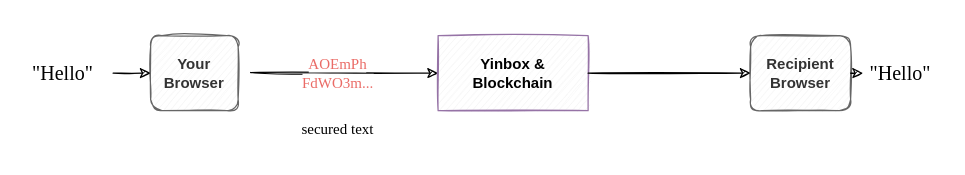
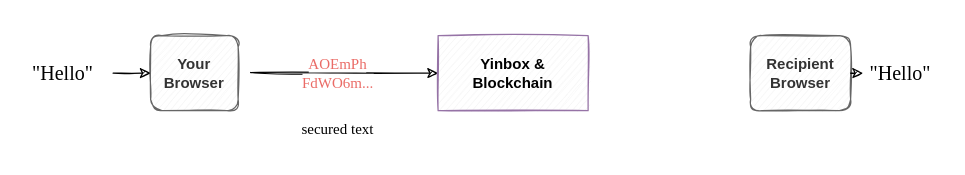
  <mxCell id="0" />
  <mxCell id="1" parent="0" />
  <mxCell id="2" value="Your Browser" style="rounded=1;whiteSpace=wrap;html=1;fillColor=#f5f5f5;strokeColor=#666666;sketch=1;fontStyle=1;fontColor=#333333;" vertex="1" parent="1"><mxGeometry x="120" y="28" width="70" height="60" as="geometry" /></mxCell>
  <mxCell id="3" value="&quot;Hello&quot;" style="text;html=1;strokeColor=none;fillColor=none;align=center;verticalAlign=middle;whiteSpace=wrap;rounded=0;fontFamily=Comic Sans MS;fontSize=16;" vertex="1" parent="1"><mxGeometry x="20" y="43" width="60" height="30" as="geometry" /></mxCell>
  <mxCell id="4" value="" style="endArrow=classic;html=1;rounded=0;fontFamily=Comic Sans MS;sketch=1;" edge="1" parent="1"><mxGeometry width="50" height="50" relative="1" as="geometry"><mxPoint x="90" y="58" as="sourcePoint" /><mxPoint x="120" y="58" as="targetPoint" /></mxGeometry></mxCell>
  <mxCell id="5" value="&quot;Hello&quot;" style="text;html=1;strokeColor=none;fillColor=none;align=center;verticalAlign=middle;whiteSpace=wrap;rounded=0;fontFamily=Comic Sans MS;fontSize=16;" vertex="1" parent="1"><mxGeometry x="690" y="43" width="60" height="30" as="geometry" /></mxCell>
  <mxCell id="6" value="" style="endArrow=classic;html=1;rounded=0;fontFamily=Comic Sans MS;sketch=1;entryX=0;entryY=0.5;entryDx=0;entryDy=0;entryPerimeter=0;" edge="1" parent="1" target="7"><mxGeometry width="50" height="50" relative="1" as="geometry"><mxPoint x="200" y="57.5" as="sourcePoint" /><mxPoint x="230" y="57.5" as="targetPoint" /></mxGeometry></mxCell>
  <mxCell id="7" value="Yinbox &amp;amp; Blockchain" style="rounded=0;whiteSpace=wrap;html=1;fillColor=#f5f5f5;strokeColor=#9673a6;sketch=1;fontStyle=1;" vertex="1" parent="1"><mxGeometry x="350" y="28" width="120" height="60" as="geometry" /></mxCell>
- <mxCell id="8" value="&lt;span style=&quot;text-align: start; background-color: rgb(255, 255, 255);&quot;&gt;&lt;font color=&quot;#ea6b66&quot;&gt;AOEmPh FdWO3m...&lt;/font&gt;&lt;/span&gt;" style="rounded=1;whiteSpace=wrap;html=1;strokeColor=none;fontFamily=Comic Sans MS;fillColor=none;" vertex="1" parent="1"><mxGeometry x="220" y="20.5" width="100" height="75" as="geometry" /></mxCell>
+ <mxCell id="8" value="&lt;span style=&quot;text-align: start; background-color: rgb(255, 255, 255);&quot;&gt;&lt;font color=&quot;#ea6b66&quot;&gt;AOEmPh FdWO6m...&lt;/font&gt;&lt;/span&gt;" style="rounded=1;whiteSpace=wrap;html=1;strokeColor=none;fontFamily=Comic Sans MS;fillColor=none;" vertex="1" parent="1"><mxGeometry x="220" y="20.5" width="100" height="75" as="geometry" /></mxCell>
  <mxCell id="9" value="Recipient Browser" style="rounded=1;whiteSpace=wrap;html=1;fillColor=#f5f5f5;strokeColor=#666666;sketch=1;fontStyle=1;fontColor=#333333;" vertex="1" parent="1"><mxGeometry x="600" y="28" width="80" height="60" as="geometry" /></mxCell>
- <mxCell id="10" value="" style="endArrow=classic;html=1;rounded=0;fontFamily=Comic Sans MS;sketch=1;entryX=0;entryY=0.5;entryDx=0;entryDy=0;exitX=1;exitY=0.5;exitDx=0;exitDy=0;" edge="1" parent="1" source="7" target="9"><mxGeometry width="50" height="50" relative="1" as="geometry"><mxPoint x="100" y="68" as="sourcePoint" /><mxPoint x="130" y="68" as="targetPoint" /></mxGeometry></mxCell>
  <mxCell id="11" value="" style="endArrow=classic;html=1;rounded=0;fontFamily=Comic Sans MS;sketch=1;exitX=1;exitY=0.5;exitDx=0;exitDy=0;" edge="1" parent="1" source="9" target="5"><mxGeometry width="50" height="50" relative="1" as="geometry"><mxPoint x="480" y="68" as="sourcePoint" /><mxPoint x="560" y="68" as="targetPoint" /></mxGeometry></mxCell>
  <mxCell id="12" value="secured text" style="text;html=1;strokeColor=none;fillColor=none;align=center;verticalAlign=middle;whiteSpace=wrap;rounded=0;sketch=0;fontFamily=Comic Sans MS;fontSize=12;fontColor=#000000;" vertex="1" parent="1"><mxGeometry x="205" y="88" width="130" height="30" as="geometry" /></mxCell>
